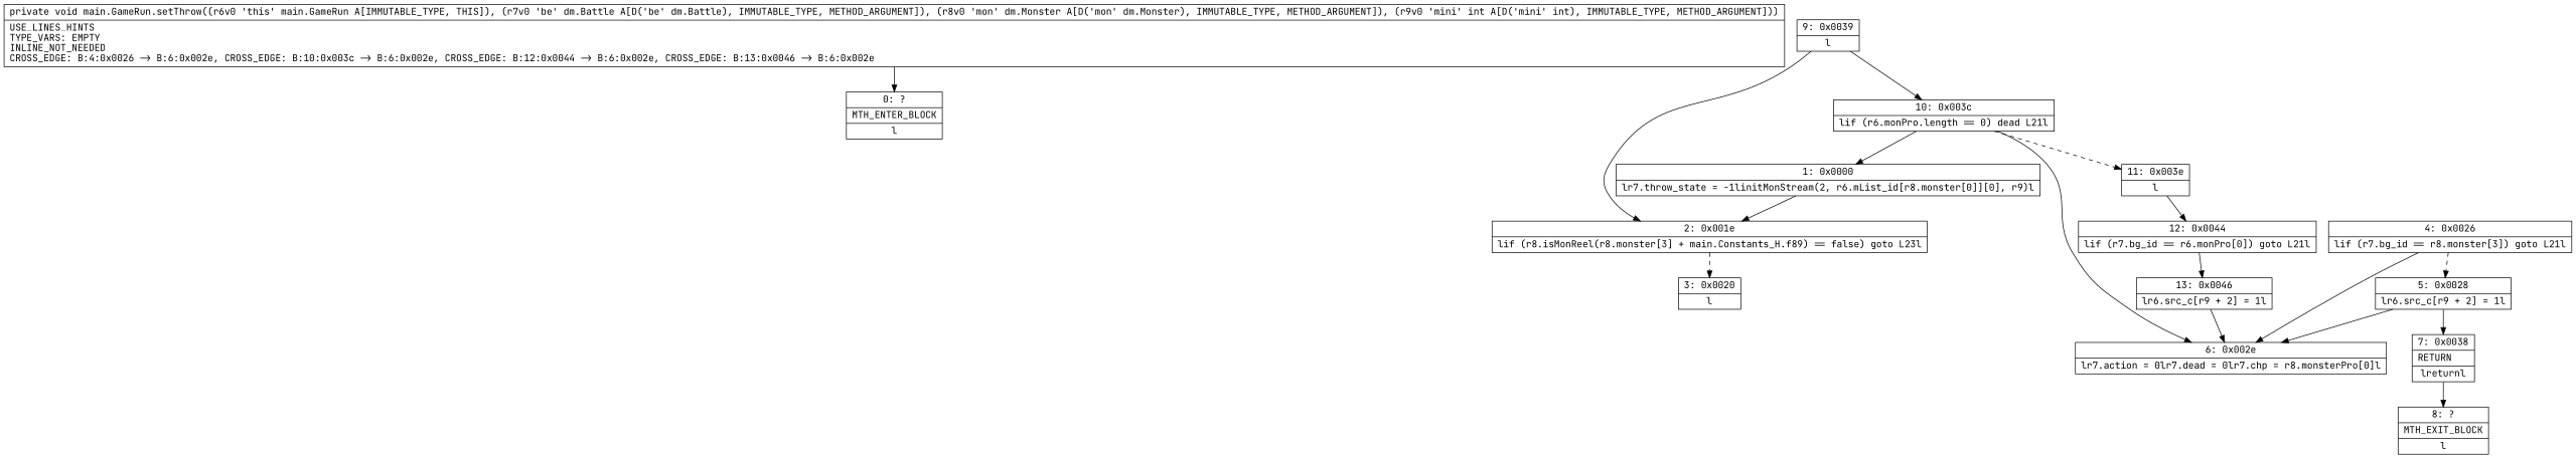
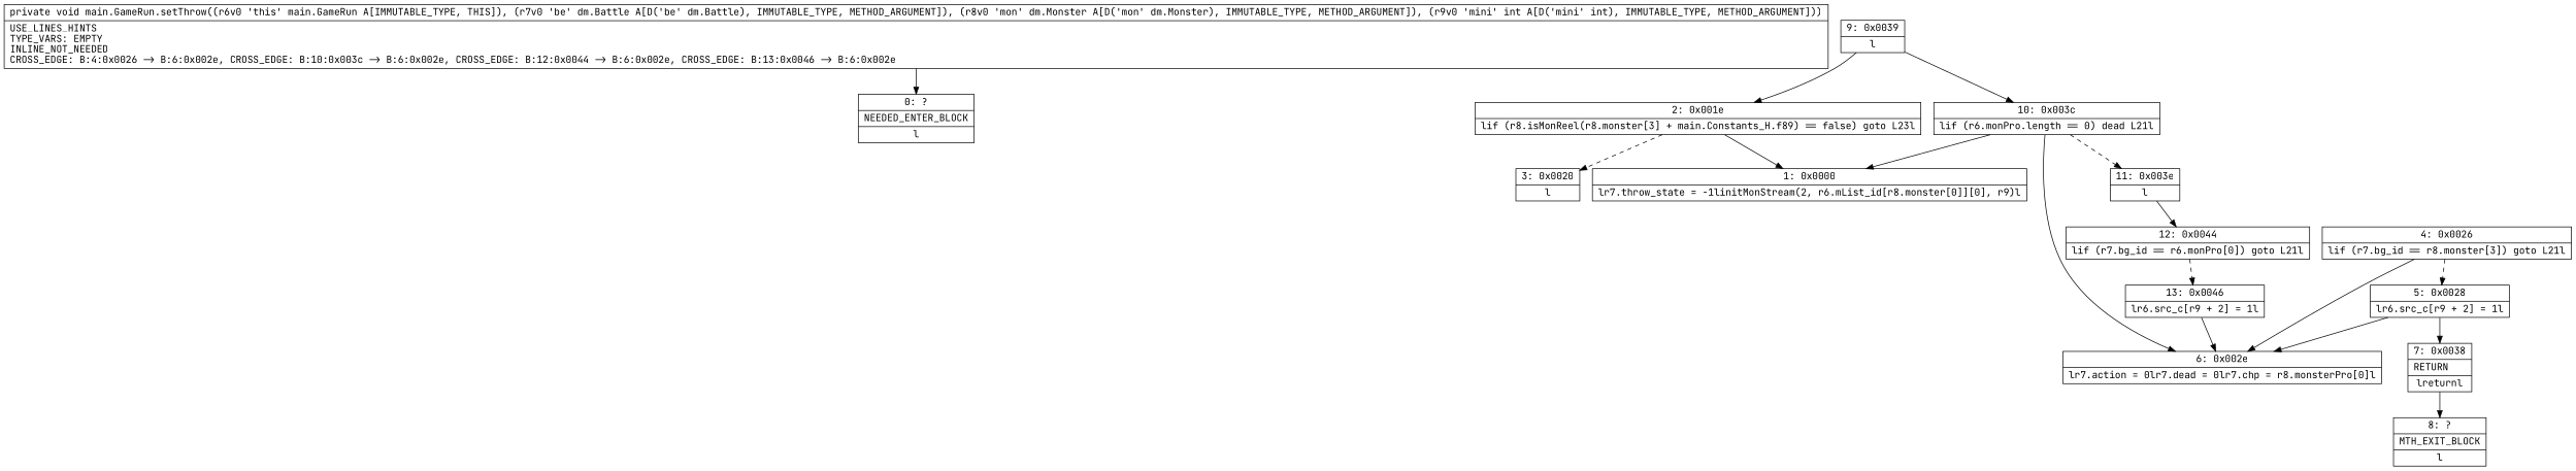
  digraph {
    fontname="JetBrains Mono"
    node [fontname="JetBrains Mono" shape=record]
    edge [fontname="JetBrains Mono"]
-   n1 [label="{0\:\ ?|MTH_ENTER_BLOCK\l|l}"]
+   n1 [label="{0\:\ ?|NEEDED_ENTER_BLOCK\l|l}"]
    n2 [label="{1\:\ 0x0000|lr7.throw_state = \-1linitMonStream(2, r6.mList_id[r8.monster[0]][0], r9)l}"]
    n3 [label="{2\:\ 0x001e|lif (r8.isMonReel(r8.monster[3] + main.Constants_H.f89) == false) goto L23l}"]
    n4 [label="{3\:\ 0x0020|l}"]
    n5 [label="{9\:\ 0x0039|l}"]
    n6 [label="{10\:\ 0x003c|lif (r6.monPro.length == 0) dead L21l}"]
    n7 [label="{4\:\ 0x0026|lif (r7.bg_id == r8.monster[3]) goto L21l}"]
    n8 [label="{5\:\ 0x0028|lr6.src_c[r9 + 2] = 1l}"]
    n9 [label="{6\:\ 0x002e|lr7.action = 0lr7.dead = 0lr7.chp = r8.monsterPro[0]l}"]
    n10 [label="{7\:\ 0x0038|RETURN\l|lreturnl}"]
    n11 [label="{8\:\ ?|MTH_EXIT_BLOCK\l|l}"]
    n12 [label="{11\:\ 0x003e|l}"]
    n13 [label="{12\:\ 0x0044|lif (r7.bg_id == r6.monPro[0]) goto L21l}"]
    n14 [label="{13\:\ 0x0046|lr6.src_c[r9 + 2] = 1l}"]
    n15 [label="{private void main.GameRun.setThrow((r6v0 'this' main.GameRun A[IMMUTABLE_TYPE, THIS]), (r7v0 'be' dm.Battle A[D('be' dm.Battle), IMMUTABLE_TYPE, METHOD_ARGUMENT]), (r8v0 'mon' dm.Monster A[D('mon' dm.Monster), IMMUTABLE_TYPE, METHOD_ARGUMENT]), (r9v0 'mini' int A[D('mini' int), IMMUTABLE_TYPE, METHOD_ARGUMENT]))  | USE_LINES_HINTS\lTYPE_VARS: EMPTY\lINLINE_NOT_NEEDED\lCROSS_EDGE: B:4:0x0026 \-\> B:6:0x002e, CROSS_EDGE: B:10:0x003c \-\> B:6:0x002e, CROSS_EDGE: B:12:0x0044 \-\> B:6:0x002e, CROSS_EDGE: B:13:0x0046 \-\> B:6:0x002e\l}"]
-   n2 -> n3
+   n3 -> n2
    n3 -> n4 [style=dashed]
    n5 -> n3
    n5 -> n6
    n6 -> n2
    n6 -> n9
    n6 -> n12 [style=dashed]
    n7 -> n8 [style=dashed]
    n7 -> n9
    n8 -> n9
    n8 -> n10
    n10 -> n11
    n12 -> n13
-   n13 -> n14 [style=solid]
+   n13 -> n14 [style=dashed]
    n14 -> n9
    n15 -> n1
  }
